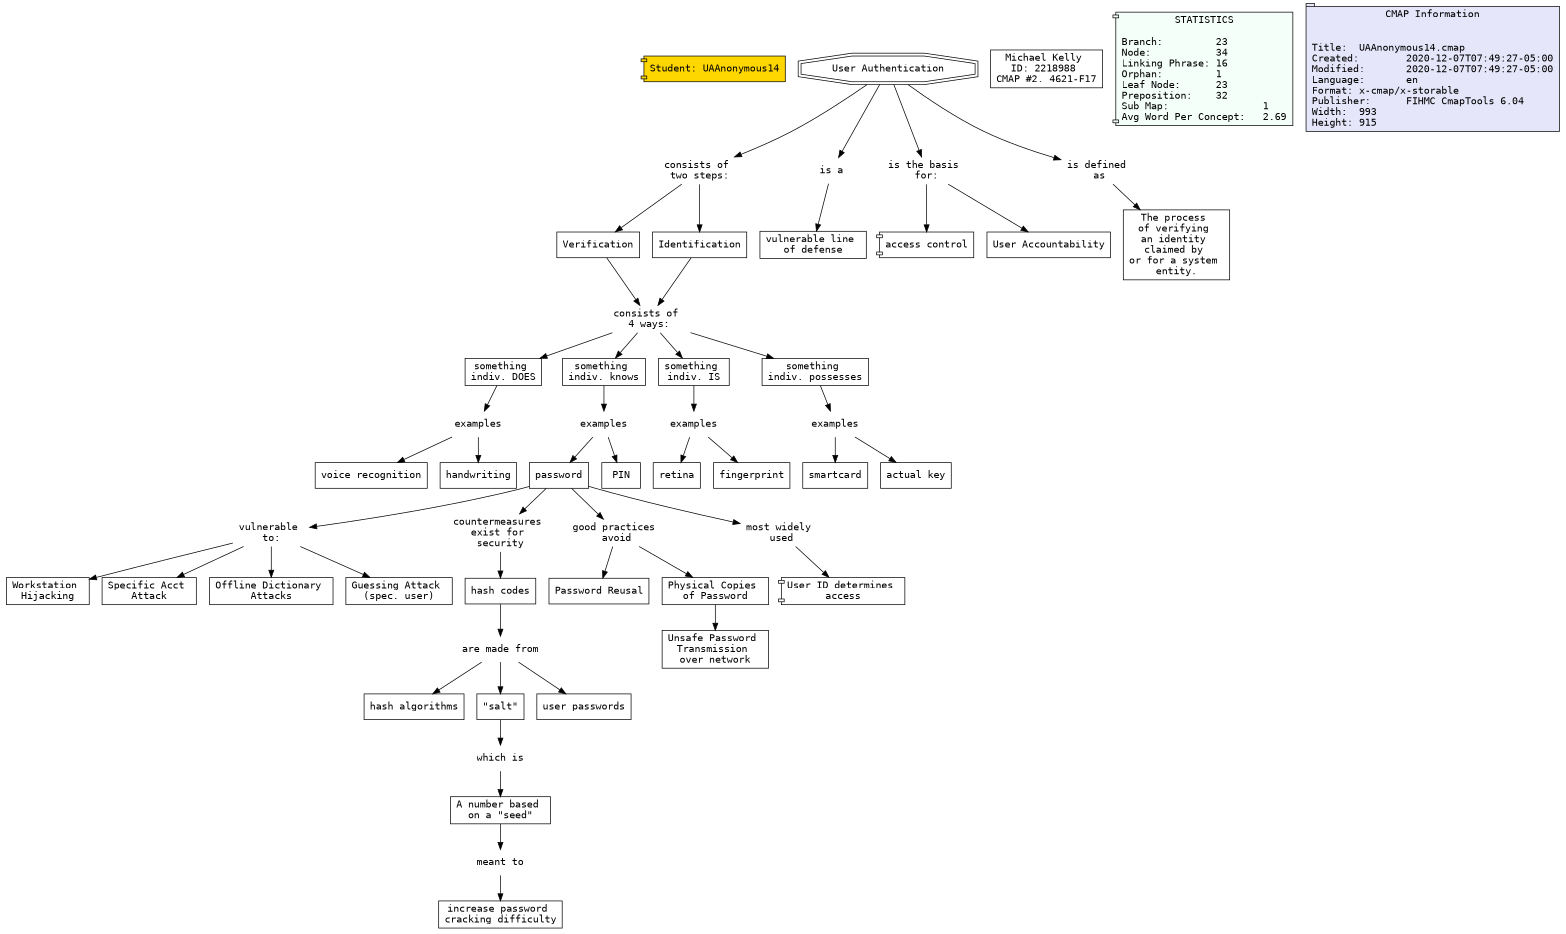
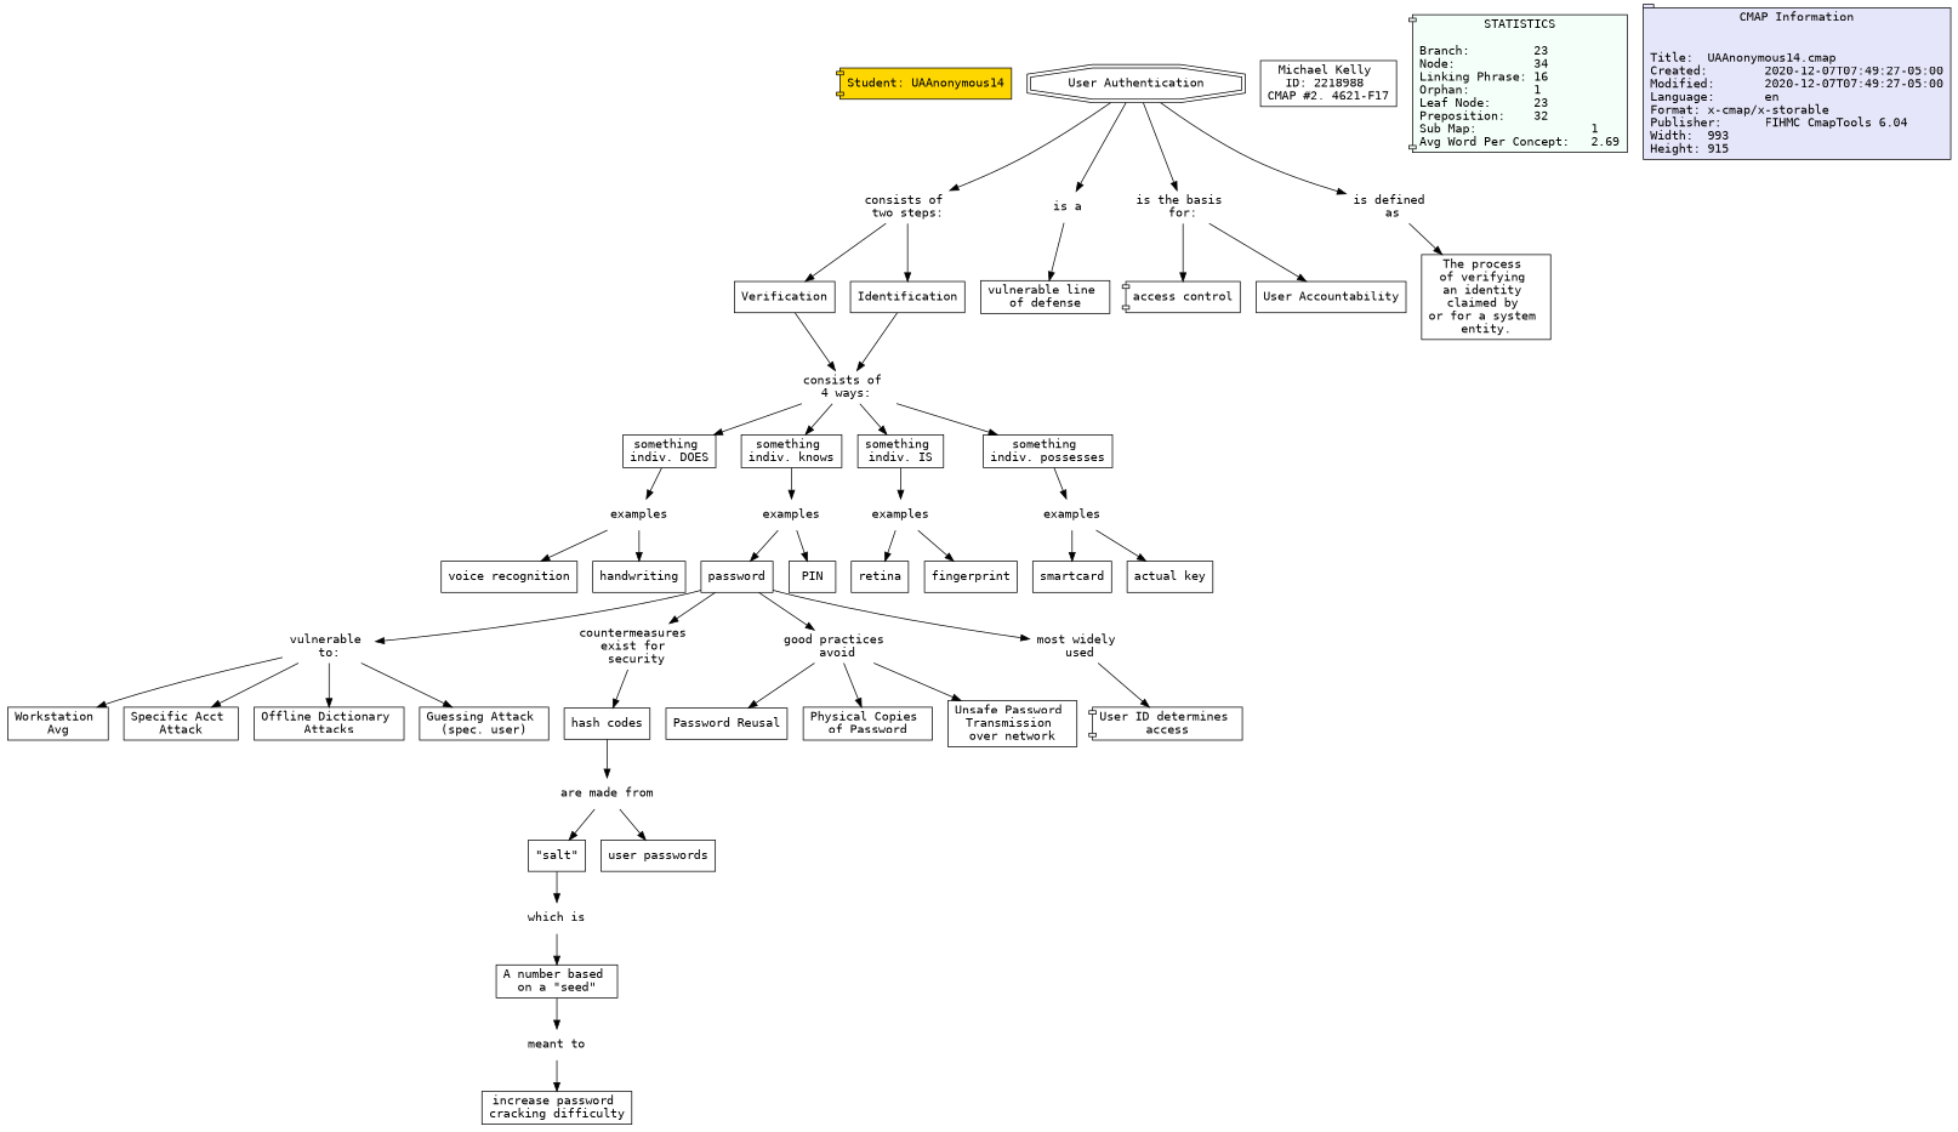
  digraph {
    fontname="DejaVu Sans Mono"
    node [fillcolor=white fontname="DejaVu Sans Mono" shape=rect style=filled]
    edge [constraint=true fontname="DejaVu Sans Mono"]
    n1 [fillcolor=gold label="Student: UAAnonymous14" shape=component]
    n2 [label="vulnerable \nto:" shape=none fillcolor="" style=""]
-   n3 [label="Workstation \nHijacking"]
+   n3 [label="Workstation \nAvg"]
    n4 [label="Specific Acct \nAttack"]
    n5 [label="Offline Dictionary \nAttacks"]
    n6 [label="Guessing Attack \n(spec. user)\n"]
    n7 [label=examples shape=none fillcolor="" style=""]
    n8 [label=smartcard]
    n9 [label="actual key\n"]
    n10 [label="are made from\n" shape=none fillcolor="" style=""]
-   n11 [label="hash algorithms\n"]
    n12 [label="\"salt\""]
    n13 [label="user passwords\n"]
    n14 [label="which is" shape=none fillcolor="" style=""]
    n15 [label="countermeasures \nexist for \nsecurity" shape=none fillcolor="" style=""]
    n16 [label="hash codes\n"]
    n17 [label="A number based \non a \"seed\""]
    n18 [label="meant to" shape=none fillcolor="" style=""]
    n19 [label=Verification]
    n20 [label="consists of \n4 ways:" shape=none fillcolor="" style=""]
    n21 [label="something \nindiv. DOES\n"]
    n22 [label="something \nindiv. knows\n"]
    n23 [label="something \nindiv. IS"]
    n24 [label="something \nindiv. possesses\n"]
    n25 [label=examples shape=none fillcolor="" style=""]
    n26 [label=examples shape=none fillcolor="" style=""]
    n27 [label=examples shape=none fillcolor="" style=""]
    n28 [label=password]
    n29 [label=PIN]
    n30 [label="good practices \navoid" shape=none fillcolor="" style=""]
    n31 [label="most widely \nused" shape=none fillcolor="" style=""]
    n32 [label="Password Reusal\n"]
    n33 [label="Physical Copies \nof Password\n"]
    n34 [label="Unsafe Password \nTransmission \nover network\n"]
    n35 [label="User ID determines \naccess" shape=component]
    n36 [label="User Authentication\n" shape=doubleoctagon]
    n37 [label="consists of \ntwo steps:\n" shape=none fillcolor="" style=""]
    n38 [label="is a" shape=none fillcolor="" style=""]
    n39 [label="is the basis \nfor:" shape=none fillcolor="" style=""]
    n40 [label="is defined \nas" shape=none fillcolor="" style=""]
    n41 [label=Identification]
    n42 [label="vulnerable line \nof defense\n"]
    n43 [label="access control\n" shape=component]
    n44 [label="User Accountability\n"]
    n45 [label="The process \nof verifying \nan identity \nclaimed by \nor for a system \nentity."]
    n46 [label="increase password \ncracking difficulty\n"]
    n47 [label="voice recognition\n"]
    n48 [label=handwriting]
    n49 [label=retina]
    n50 [label=fingerprint]
    n51 [label="Michael Kelly \nID: 2218988 \nCMAP #2. 4621-F17\n"]
    n52 [Gsplines=true fillcolor="#F5FFFA" label="STATISTICS\n\lBranch:		23\lNode:		34\lLinking Phrase:	16\lOrphan:		1\lLeaf Node:	23\lPreposition:	32\lSub Map:		1\lAvg Word Per Concept:	2.69\l" shape=component]
    n53 [Gsplines=true fillcolor="#E6E6FA" label="CMAP Information\n\n\lTitle:	UAAnonymous14.cmap\lCreated:	2020-12-07T07:49:27-05:00\lModified:	2020-12-07T07:49:27-05:00\lLanguage:	en\lFormat:	x-cmap/x-storable\lPublisher:	FIHMC CmapTools 6.04\lWidth:	993\lHeight:	915\l" shape=tab]
    n2 -> n3
    n2 -> n4
    n2 -> n5
    n2 -> n6
    n7 -> n8
    n7 -> n9
-   n10 -> n11
    n10 -> n12
    n10 -> n13
    n12 -> n14
    n14 -> n17
    n15 -> n16
    n16 -> n10
    n17 -> n18
    n18 -> n46
    n19 -> n20
    n20 -> n21
    n20 -> n22
    n20 -> n23
    n20 -> n24
    n21 -> n25
    n22 -> n26
    n23 -> n27
    n24 -> n7
    n25 -> n47
    n25 -> n48
    n26 -> n28
    n26 -> n29
    n27 -> n49
    n27 -> n50
    n28 -> n2
    n28 -> n15
    n28 -> n30
    n28 -> n31
    n30 -> n32
    n30 -> n33
-   n33 -> n34
+   n30 -> n34
    n31 -> n35
    n36 -> n37
    n36 -> n38
    n36 -> n39
    n36 -> n40
    n37 -> n19
    n37 -> n41
    n38 -> n42
    n39 -> n43
    n39 -> n44
    n40 -> n45
    n41 -> n20
  }
